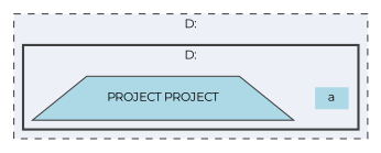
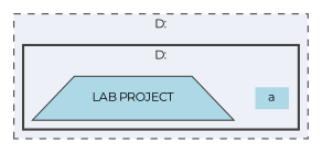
  digraph {
    compound=true
    fontname=Montserrat
    node [fontname=Montserrat fontsize=10 style=filled fillcolor=lightblue]
    n1 [height=0.2 label=a shape=plaintext width=0.4]
-   n2 [color=grey25 height=0.2 label="PROJECT PROJECT" shape=trapezium width=0.4]
+   n2 [color=grey25 height=0.2 label="LAB PROJECT" shape=trapezium width=0.4]
    subgraph cluster_1 {
      bgcolor="#edf0f7"
      fontsize=10
      label="D:"
      pencolor=grey25
      style="filled,dashed"
      subgraph cluster_2 {
        bgcolor="#edf0f7"
        fontsize=10
        pencolor=grey25
        style="filled,bold"
        n1
        n2
      }
    }
  }
